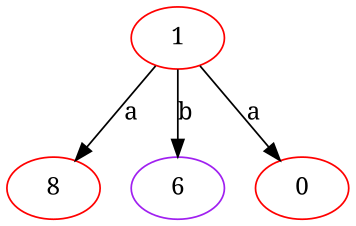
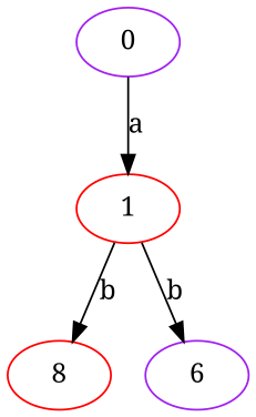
  strict digraph {
    fontname="Noto Serif"
    node [color=red fontname="Noto Serif"]
    edge [fontname="Noto Serif"]
    n1 [label=8]
    1
    6 [color=purple]
-   0
-   1 -> n1 [label=a]
+   0 [color=purple]
+   1 -> n1 [label=b]
    1 -> 6 [label=b]
-   1 -> 0 [label=a]
+   0 -> 1 [label=a]
  }
